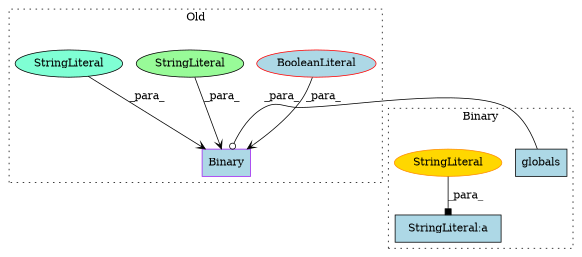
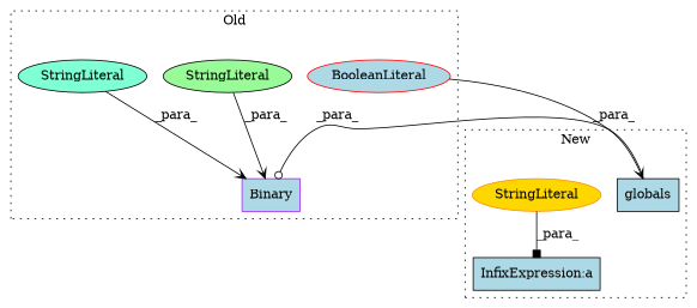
  digraph {
    node [a=45 color=black fillcolor=lightblue shape=ellipse style=filled]
    edge [arrowhead=vee]
    n1 [a=32 color=purple l="7,1" label=Binary s="3497,3868" shape=box]
    n2 [a=9 color=red l=4 label=BooleanLiteral s=3561]
    n3 [fillcolor=palegreen l=302 label=StringLiteral s=3566]
    n4 [fillcolor=aquamarine l=56 label=StringLiteral s=3504]
    n5 [a=32 l=9 label=globals s=5837 shape=box]
-   n6 [a=27 l=3 label="StringLiteral:a" s=5834 shape=box]
+   n6 [a=27 l=3 label="InfixExpression:a" s=5834 shape=box]
    n7 [color=darkorange fillcolor=gold l=2174 label=StringLiteral s=3660]
    subgraph cluster_1 {
      label=Old
      style=dotted
      n1
      n2
      n3
      n4
    }
    subgraph cluster_2 {
-     label=Binary
+     label=New
      style=dotted
      n5
      n6
      n7
    }
-   n2 -> n1 [label=_para_]
+   n2 -> n5 [label=_para_]
    n3 -> n1 [label=_para_]
    n4 -> n1 [label=_para_]
    n5 -> n1 [arrowhead=odot label=_para_]
    n7 -> n6 [arrowhead=box label=_para_]
  }
